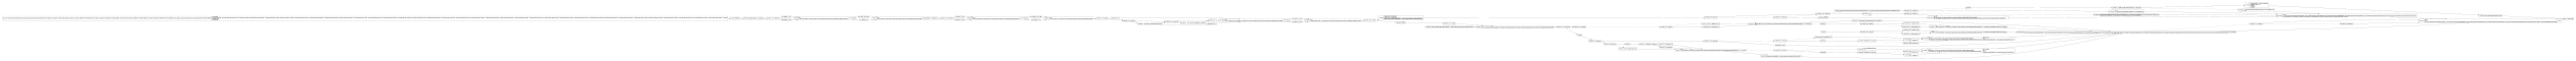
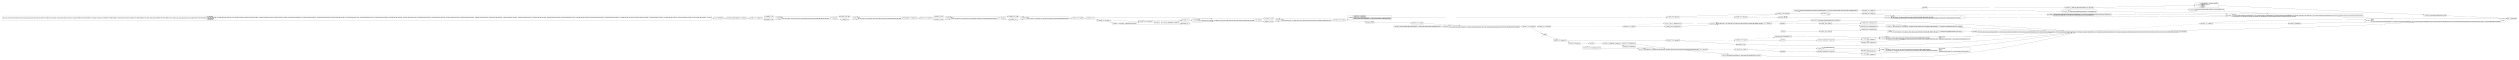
  digraph {
    fontname=Oswald
    rankdir=LR
    node [fontname=Oswald shape=record]
    edge [fontname=Oswald]
    n1 [label="{104\:\ ?|MTH_ENTER_BLOCK\l}"]
    n2 [label="{106\:\ 0x0000|android.util.TypedValue r4 = r22.peekValue(r24)\l}"]
    n3 [label="{107\:\ 0x000c|if (r4 == null) goto L100\l}"]
    n4 [label="{108\:\ 0x000e|r7 = true\l}"]
    n5 [label="{109\:\ 0x0010|r7 = false\l}"]
    n6 [label="{110\:\ 0x0011|PHI: r7 \l  PHI: (r7v1 'hasFrom' boolean) = (r7v0 'hasFrom' boolean), (r7v2 'hasFrom' boolean) binds: [B:109:0x0010, B:108:0x000e] A[DONT_GENERATE, DONT_INLINE]\l|if (r7 == false) goto L99\l}"]
    n7 [label="{111\:\ 0x0013|int r8 = r4.type\l}"]
    n8 [label="{112\:\ 0x0016|r8 = 0\l}"]
    n9 [label="{113\:\ 0x0017|PHI: r8 \l  PHI: (r8v1 'fromType' int) = (r8v0 'fromType' int), (r8v2 'fromType' int) binds: [B:112:0x0016, B:111:0x0013] A[DONT_GENERATE, DONT_INLINE]\l|android.util.TypedValue r9 = r22.peekValue(r25)\l}"]
    n10 [label="{114\:\ 0x001b|if (r9 == null) goto L98\l}"]
    n11 [label="{115\:\ 0x001d|r10 = true\l}"]
    n12 [label="{116\:\ 0x001f|r10 = false\l}"]
    n13 [label="{117\:\ 0x0020|PHI: r10 \l  PHI: (r10v1 'hasTo' boolean) = (r10v0 'hasTo' boolean), (r10v2 'hasTo' boolean) binds: [B:116:0x001f, B:115:0x001d] A[DONT_GENERATE, DONT_INLINE]\l|if (r10 == false) goto L97\l}"]
    n14 [label="{118\:\ 0x0022|int r11 = r9.type\l}"]
    n15 [label="{119\:\ 0x0025|r11 = 0\l}"]
    n16 [label="{120\:\ 0x0026|PHI: r11 \l  PHI: (r11v1 'toType' int) = (r11v0 'toType' int), (r11v11 'toType' int) binds: [B:119:0x0025, B:118:0x0022] A[DONT_GENERATE, DONT_INLINE]\l}"]
    n17 [label="{121\:\ 0x0029|if (r23 != 4) goto L96\l}"]
    n18 [label="{130\:\ 0x003f|r12 = r23\l}"]
    n19 [label="{122\:\ 0x002b|if (r7 == false) goto L92\l}"]
    n20 [label="{123\:\ 0x002d}"]
    n21 [label="{125\:\ 0x0033|if (r10 == false) goto L95\l}"]
    n22 [label="{131\:\ 0x0040|PHI: r12 \l  PHI: (r12v2 'valueType' int) = (r12v1 'valueType' int), (r12v3 'valueType' int), (r12v5 'valueType' int) binds: [B:130:0x003f, B:129:0x003d, B:128:0x003b] A[DONT_GENERATE, DONT_INLINE]\l|if (r12 != 0) goto L91\l}"]
    n23 [label="{124\:\ 0x0031|if (isColorType(r8) != false) goto L16\l}"]
    n24 [label="{126\:\ 0x0035}"]
    n25 [label="{129\:\ 0x003d|r12 = 0\l}"]
    n26 [label="{128\:\ 0x003b|r12 = 3\l}"]
    n27 [label="{132\:\ 0x0042|r13 = true\l}"]
    n28 [label="{133\:\ 0x0044|r13 = false\l}"]
    n29 [label="{134\:\ 0x0045|PHI: r13 \l  PHI: (r13v2 'getFloats' boolean) = (r13v1 'getFloats' boolean), (r13v3 'getFloats' boolean) binds: [B:133:0x0044, B:132:0x0042] A[DONT_GENERATE, DONT_INLINE]\l}"]
    n30 [label="{135\:\ 0x0047|if (r12 != 2) goto L41\l}"]
    n31 [label="{136\:\ 0x0049|java.lang.String r5 = r22.getString(r24)\ljava.lang.String r6 = r22.getString(r25)\landroidx.core.graphics.PathParser$PathDataNode[] r15 = androidx.core.graphics.PathParser.createNodesFromPathData(r5)\landroidx.core.graphics.PathParser$PathDataNode[] r4 = androidx.core.graphics.PathParser.createNodesFromPathData(r6)\l}"]
    n32 [label="{156\:\ 0x00ef|r20 = r11\lr2 = null\l}"]
    n33 [label="{137\:\ 0x005d|if (r15 != null) goto L29\l}"]
    n34 [label="{157\:\ 0x00f9|if (r12 != 3) goto L44\l}"]
    n35 [label="{138\:\ 0x005f|if (r4 == null) goto L24\l}"]
    n36 [label="{141\:\ 0x006a|if (r15 == null) goto L38\l}"]
    n37 [label="{140\:\ 0x0062|r20 = r11\lr21 = null\l}"]
    n38 [label="{142\:\ 0x006c|androidx.vectordrawable.graphics.drawable.AnimatorInflaterCompat$PathDataEvaluator r19 = new androidx.vectordrawable.graphics.drawable.AnimatorInflaterCompat.PathDataEvaluator()\l}"]
    n39 [label="{151\:\ 0x00cf|r20 = r11\lr21 = null\l}"]
    n40 [label="{154\:\ 0x00e7|PHI: r20 r21 \l  PHI: (r20v7 'toType' int) = (r20v1 'toType' int), (r20v8 'toType' int) binds: [B:152:0x00d5, B:140:0x0062] A[DONT_GENERATE, DONT_INLINE]\l  PHI: (r21v5 android.animation.PropertyValuesHolder) = (r21v1 android.animation.PropertyValuesHolder), (r21v6 android.animation.PropertyValuesHolder) binds: [B:152:0x00d5, B:140:0x0062] A[DONT_GENERATE, DONT_INLINE]\l|r14 = r21\l}"]
    n41 [label="{155\:\ 0x00e9|PHI: r14 r20 \l  PHI: (r14v22 'returnValue' android.animation.PropertyValuesHolder) = (r14v16 'returnValue' android.animation.PropertyValuesHolder), (r14v18 'returnValue' android.animation.PropertyValuesHolder), (r14v21 'returnValue' android.animation.PropertyValuesHolder), (r14v23 'returnValue' android.animation.PropertyValuesHolder) binds: [B:153:0x00d7, B:149:0x00bb, B:146:0x007b, B:154:0x00e7] A[DONT_GENERATE, DONT_INLINE]\l  PHI: (r20v6 'toType' int) = (r20v1 'toType' int), (r20v3 'toType' int), (r20v5 'toType' int), (r20v7 'toType' int) binds: [B:153:0x00d7, B:149:0x00bb, B:146:0x007b, B:154:0x00e7] A[DONT_GENERATE, DONT_INLINE]\l}"]
    n42 [label="{207\:\ 0x01e4|RETURN\lPHI: r14 \l  PHI: (r14v15 'returnValue' android.animation.PropertyValuesHolder) = (r14v9 'returnValue' android.animation.PropertyValuesHolder), (r14v9 'returnValue' android.animation.PropertyValuesHolder), (r14v9 'returnValue' android.animation.PropertyValuesHolder), (r14v22 'returnValue' android.animation.PropertyValuesHolder) binds: [B:204:0x01dd, B:205:0x01df, B:206:0x01e1, B:155:0x00e9] A[DONT_GENERATE, DONT_INLINE]\l|return r14\l}"]
    n43 [label="{105\:\ ?|MTH_EXIT_BLOCK\l}"]
    n44 [label="{143\:\ 0x0073|if (r4 == null) goto L37\l}"]
    n45 [label="{152\:\ 0x00d5|if (r4 == null) goto L25\l}"]
    n46 [label="{144\:\ 0x0075}"]
    n47 [label="{149\:\ 0x00bb|r20 = r11\lr14 = android.animation.PropertyValuesHolder.ofObject(r26, r19, new java.lang.Object[]\{r15\})\l}"]
    n48 [label="{145\:\ 0x0079|if (androidx.core.graphics.PathParser.canMorph(r15, r4) == false) goto L35\l}"]
    n49 [label="{146\:\ 0x007b|r14 = android.animation.PropertyValuesHolder.ofObject(r26, r19, new java.lang.Object[]\{r15, r4\})\lr20 = r11\l}"]
    n50 [label="{147\:\ 0x0094|java.lang.StringBuilder r2 = new java.lang.StringBuilder()\lr2.append(\" Can't morph from \")\lr2.append(r5)\lr2.append(\" to \")\lr2.append(r6)\l}"]
    n51 [label="{148\:\ 0x00ba|throw new android.view.InflateException(r2.toString())\l}"]
    n52 [label="{153\:\ 0x00d7|androidx.vectordrawable.graphics.drawable.AnimatorInflaterCompat$PathDataEvaluator r2 = new androidx.vectordrawable.graphics.drawable.AnimatorInflaterCompat.PathDataEvaluator()\landroid.animation.PropertyValuesHolder r14 = android.animation.PropertyValuesHolder.ofObject(r26, r2, new java.lang.Object[]\{r4\})\l}"]
    n53 [label="{159\:\ 0x00ff|PHI: r2 \l  PHI: (r2v2 'evaluator' android.animation.TypeEvaluator) = (r2v1 'evaluator' android.animation.TypeEvaluator), (r2v3 'evaluator' android.animation.TypeEvaluator) binds: [B:157:0x00f9, B:158:0x00fb] A[DONT_GENERATE, DONT_INLINE]\l}"]
    n54 [label="{158\:\ 0x00fb|androidx.vectordrawable.graphics.drawable.ArgbEvaluator r2 = androidx.vectordrawable.graphics.drawable.ArgbEvaluator.getInstance()\l}"]
    n55 [label="{160\:\ 0x0101|if (r13 == false) goto L65\l}"]
    n56 [label="{161\:\ 0x0103|if (r7 == false) goto L60\l}"]
    n57 [label="{178\:\ 0x015e}"]
    n58 [label="{162\:\ 0x0105|if (r8 != 5) goto L59\l}"]
    n59 [label="{179\:\ 0x0162|if (r7 == false) goto L82\l}"]
    n60 [label="{163\:\ 0x0107|float r6 = r22.getDimension(r24, 0.0f)\l}"]
    n61 [label="{164\:\ 0x010c|float r6 = r22.getFloat(r24, 0.0f)\l}"]
    n62 [label="{172\:\ 0x0142}"]
    n63 [label="{173\:\ 0x0146|if (r20 != 5) goto L64\l}"]
    n64 [label="{165\:\ 0x0110|PHI: r6 \l  PHI: (r6v12 'valueFrom' float) = (r6v11 'valueFrom' float), (r6v13 'valueFrom' float) binds: [B:164:0x010c, B:163:0x0107] A[DONT_GENERATE, DONT_INLINE]\l|if (r10 == false) goto L58\l}"]
    n65 [label="{166\:\ 0x0112}"]
    n66 [label="{171\:\ 0x0132|r14 = android.animation.PropertyValuesHolder.ofFloat(r26, new float[]\{r6\})\l}"]
    n67 [label="{167\:\ 0x0114|if (r20 != 5) goto L57\l}"]
    n68 [label="{204\:\ 0x01dd|PHI: r14 \l  PHI: (r14v9 'returnValue' android.animation.PropertyValuesHolder) = (r14v1 'returnValue' android.animation.PropertyValuesHolder), (r14v2 'returnValue' android.animation.PropertyValuesHolder), (r14v5 'returnValue' android.animation.PropertyValuesHolder), (r14v8 'returnValue' android.animation.PropertyValuesHolder), (r14v10 'returnValue' android.animation.PropertyValuesHolder), (r14v12 'returnValue' android.animation.PropertyValuesHolder), (r14v14 'returnValue' android.animation.PropertyValuesHolder) binds: [B:203:0x01db, B:202:0x01d1, B:194:0x01a9, B:193:0x019c, B:176:0x0151, B:171:0x0132, B:170:0x0123] A[DONT_GENERATE, DONT_INLINE]\l|if (r14 == null) goto L27\l}"]
    n69 [label="{168\:\ 0x0116|float r4 = r22.getDimension(r25, 0.0f)\l}"]
    n70 [label="{169\:\ 0x011d|float r4 = r22.getFloat(r25, 0.0f)\l}"]
    n71 [label="{170\:\ 0x0123|PHI: r4 \l  PHI: (r4v24 'valueTo' float) = (r4v23 'valueTo' float), (r4v25 'valueTo' float) binds: [B:169:0x011d, B:168:0x0116] A[DONT_GENERATE, DONT_INLINE]\l|r14 = android.animation.PropertyValuesHolder.ofFloat(r26, new float[]\{r6, r4\})\l}"]
    n72 [label="{205\:\ 0x01df|if (r2 == null) goto L27\l}"]
    n73 [label="{206\:\ 0x01e1|r14.setEvaluator(r2)\l}"]
-   n74 [label="{174\:\ 0x0148|float r4 = r22.getDimension(r25, 0.0f)\l}"]
    n75 [label="{175\:\ 0x014d|float r4 = r22.getFloat(r25, 0.0f)\l}"]
    n76 [label="{176\:\ 0x0151|PHI: r4 \l  PHI: (r4v19 'valueTo' float) = (r4v18 'valueTo' float), (r4v20 'valueTo' float) binds: [B:175:0x014d, B:174:0x0148] A[DONT_GENERATE, DONT_INLINE]\l|r14 = android.animation.PropertyValuesHolder.ofFloat(r26, new float[]\{r4\})\l}"]
    n77 [label="{180\:\ 0x0164|if (r8 != 5) goto L78\l}"]
    n78 [label="{195\:\ 0x01b4|if (r10 == false) goto L90\l}"]
    n79 [label="{181\:\ 0x0166|int r6 = (int) r22.getDimension(r24, 0.0f)\l}"]
    n80 [label="{182\:\ 0x016c}"]
    n81 [label="{196\:\ 0x01b6|if (r20 != 5) goto L86\l}"]
    n82 [label="{203\:\ 0x01db|r14 = null\l}"]
    n83 [label="{186\:\ 0x017f|PHI: r6 \l  PHI: (r6v7 'valueFrom' int) = (r6v4 'valueFrom' int), (r6v6 'valueFrom' int), (r6v9 'valueFrom' int) binds: [B:185:0x0179, B:184:0x0172, B:181:0x0166] A[DONT_GENERATE, DONT_INLINE]\l|if (r10 == false) goto L77\l}"]
    n84 [label="{183\:\ 0x0170|if (isColorType(r8) == false) goto L81\l}"]
    n85 [label="{187\:\ 0x0181|if (r20 != 5) goto L73\l}"]
    n86 [label="{194\:\ 0x01a9|android.animation.PropertyValuesHolder r14 = android.animation.PropertyValuesHolder.ofInt(r26, new int[]\{r6\})\l}"]
    n87 [label="{188\:\ 0x0183|r5 = (int) r22.getDimension(r25, 0.0f)\lr4 = 0\l}"]
    n88 [label="{189\:\ 0x018b}"]
    n89 [label="{193\:\ 0x019c|PHI: r4 r5 \l  PHI: (r4v14 char) = (r4v12 char), (r4v13 char), (r4v17 char) binds: [B:192:0x0197, B:191:0x0191, B:188:0x0183] A[DONT_GENERATE, DONT_INLINE]\l  PHI: (r5v8 'valueTo' int) = (r5v6 'valueTo' int), (r5v7 'valueTo' int), (r5v9 'valueTo' int) binds: [B:192:0x0197, B:191:0x0191, B:188:0x0183] A[DONT_GENERATE, DONT_INLINE]\l|int[] r14 = new int[2]\lr14[r4] = r6\lr14[1] = r5\landroid.animation.PropertyValuesHolder r14 = android.animation.PropertyValuesHolder.ofInt(r26, r14)\l}"]
    n90 [label="{190\:\ 0x018f|if (isColorType(r20) == false) goto L76\l}"]
    n91 [label="{191\:\ 0x0191|r4 = 0\lint r5 = r22.getColor(r25, 0)\l}"]
    n92 [label="{192\:\ 0x0197|r4 = 0\lint r5 = r22.getInt(r25, 0)\l}"]
    n93 [label="{184\:\ 0x0172|r6 = r22.getColor(r24, 0)\l}"]
    n94 [label="{185\:\ 0x0179|r6 = r22.getInt(r24, 0)\l}"]
    n95 [label="{197\:\ 0x01b8|r5 = (int) r22.getDimension(r25, 0.0f)\lr4 = 0\l}"]
    n96 [label="{198\:\ 0x01c0}"]
    n97 [label="{202\:\ 0x01d1|PHI: r4 r5 \l  PHI: (r4v6 char) = (r4v4 char), (r4v5 char), (r4v9 char) binds: [B:201:0x01cc, B:200:0x01c6, B:197:0x01b8] A[DONT_GENERATE, DONT_INLINE]\l  PHI: (r5v3 'valueTo' int) = (r5v1 'valueTo' int), (r5v2 'valueTo' int), (r5v4 'valueTo' int) binds: [B:201:0x01cc, B:200:0x01c6, B:197:0x01b8] A[DONT_GENERATE, DONT_INLINE]\l|int[] r6 = new int[1]\lr6[r4] = r5\landroid.animation.PropertyValuesHolder r14 = android.animation.PropertyValuesHolder.ofInt(r26, r6)\l}"]
    n98 [label="{199\:\ 0x01c4|if (isColorType(r20) == false) goto L89\l}"]
    n99 [label="{200\:\ 0x01c6|r4 = 0\lint r5 = r22.getColor(r25, 0)\l}"]
    n100 [label="{201\:\ 0x01cc|r4 = 0\lint r5 = r22.getInt(r25, 0)\l}"]
    n101 [label="{127\:\ 0x0039|if (isColorType(r11) == false) goto L95\l}"]
    n102 [label="{private static android.animation.PropertyValuesHolder androidx.vectordrawable.graphics.drawable.AnimatorInflaterCompat.getPVH((r22v0 'styledAttributes' android.content.res.TypedArray A[D('styledAttributes' android.content.res.TypedArray), IMMUTABLE_TYPE, METHOD_ARGUMENT]), (r23v0 'valueType' int A[D('valueType' int), IMMUTABLE_TYPE, METHOD_ARGUMENT]), (r24v0 'valueFromId' int A[D('valueFromId' int), IMMUTABLE_TYPE, METHOD_ARGUMENT]), (r25v0 'valueToId' int A[D('valueToId' int), IMMUTABLE_TYPE, METHOD_ARGUMENT]), (r26v0 'propertyName' java.lang.String A[D('propertyName' java.lang.String), IMMUTABLE_TYPE, METHOD_ARGUMENT]))  | USE_LINES_HINTS\lCROSS_EDGE: B:146:0x007b \-\> B:155:0x00e9, CROSS_EDGE: B:148:0x00ba \-\> B:105:?, CROSS_EDGE: B:149:0x00bb \-\> B:155:0x00e9, CROSS_EDGE: B:153:0x00d7 \-\> B:155:0x00e9, CROSS_EDGE: B:152:0x00d5 \-\> B:154:0x00e7, CROSS_EDGE: B:137:0x005d \-\> B:141:0x006a, CROSS_EDGE: B:206:0x01e1 \-\> B:207:0x01e4, CROSS_EDGE: B:205:0x01df \-\> B:207:0x01e4, CROSS_EDGE: B:204:0x01dd \-\> B:207:0x01e4, CROSS_EDGE: B:169:0x011d \-\> B:170:0x0123, CROSS_EDGE: B:171:0x0132 \-\> B:204:0x01dd, CROSS_EDGE: B:164:0x010c \-\> B:165:0x0110, CROSS_EDGE: B:176:0x0151 \-\> B:204:0x01dd, CROSS_EDGE: B:175:0x014d \-\> B:176:0x0151, CROSS_EDGE: B:193:0x019c \-\> B:204:0x01dd, CROSS_EDGE: B:191:0x0191 \-\> B:193:0x019c, CROSS_EDGE: B:192:0x0197 \-\> B:193:0x019c, CROSS_EDGE: B:194:0x01a9 \-\> B:204:0x01dd, CROSS_EDGE: B:184:0x0172 \-\> B:186:0x017f, CROSS_EDGE: B:185:0x0179 \-\> B:186:0x017f, CROSS_EDGE: B:202:0x01d1 \-\> B:204:0x01dd, CROSS_EDGE: B:200:0x01c6 \-\> B:202:0x01d1, CROSS_EDGE: B:201:0x01cc \-\> B:202:0x01d1, CROSS_EDGE: B:203:0x01db \-\> B:204:0x01dd, CROSS_EDGE: B:157:0x00f9 \-\> B:159:0x00ff, CROSS_EDGE: B:133:0x0044 \-\> B:134:0x0045, CROSS_EDGE: B:129:0x003d \-\> B:131:0x0040, CROSS_EDGE: B:125:0x0033 \-\> B:129:0x003d, CROSS_EDGE: B:124:0x0031 \-\> B:128:0x003b, CROSS_EDGE: B:122:0x002b \-\> B:125:0x0033, CROSS_EDGE: B:130:0x003f \-\> B:131:0x0040, CROSS_EDGE: B:119:0x0025 \-\> B:120:0x0026, CROSS_EDGE: B:116:0x001f \-\> B:117:0x0020, CROSS_EDGE: B:112:0x0016 \-\> B:113:0x0017, CROSS_EDGE: B:109:0x0010 \-\> B:110:0x0011\lINLINE_NOT_NEEDED\lTYPE_VARS: EMPTY\l}"]
    n1 -> n2
    n2 -> n3
    n3 -> n4 [style=dashed]
    n3 -> n5
    n4 -> n6
    n5 -> n6
    n6 -> n7 [style=dashed]
    n6 -> n8
    n7 -> n9 [style=dashed]
    n8 -> n9
    n9 -> n10
    n10 -> n11 [style=dashed]
    n10 -> n12
    n11 -> n13
    n12 -> n13
    n13 -> n14 [style=dashed]
    n13 -> n15
    n14 -> n16
    n15 -> n16
    n16 -> n17
    n17 -> n18
    n18 -> n19 [style=dashed]
    n18 -> n22
    n19 -> n20 [style=dashed]
    n19 -> n21
    n20 -> n23
    n21 -> n24 [style=dashed]
    n21 -> n25
    n22 -> n27 [style=dashed]
    n22 -> n28
    n23 -> n21 [style=dashed]
    n23 -> n26
    n24 -> n101
    n25 -> n22
    n26 -> n22
    n27 -> n29
    n28 -> n29
    n29 -> n30
    n30 -> n31 [style=dashed]
    n30 -> n32
    n31 -> n33
    n32 -> n34
    n33 -> n35 [style=dashed]
    n33 -> n36
    n34 -> n53
    n35 -> n36 [style=dashed]
    n35 -> n37
    n36 -> n38 [style=dashed]
    n36 -> n39
    n37 -> n40
    n38 -> n44
    n39 -> n45
    n40 -> n41
    n41 -> n42
    n42 -> n43
    n44 -> n46 [style=dashed]
    n44 -> n47
    n45 -> n40
    n45 -> n52 [style=dashed]
    n46 -> n48
    n47 -> n41
    n48 -> n49 [style=dashed]
    n48 -> n50
    n49 -> n41
    n50 -> n51
    n51 -> n43
    n52 -> n41
    n53 -> n55
    n54 -> n53
    n55 -> n56 [style=dashed]
    n55 -> n57
    n56 -> n58 [style=dashed]
    n57 -> n59
    n58 -> n60 [style=dashed]
    n58 -> n61
    n59 -> n77 [style=dashed]
    n59 -> n78
    n60 -> n64
    n61 -> n64
    n62 -> n63
-   n63 -> n74 [style=dashed]
    n63 -> n75
    n64 -> n65 [style=dashed]
    n64 -> n66
    n65 -> n67
    n66 -> n68
    n67 -> n69 [style=dashed]
    n67 -> n70
    n68 -> n42
    n68 -> n72 [style=dashed]
    n69 -> n71
    n70 -> n71
    n71 -> n68
    n72 -> n42
    n72 -> n73 [style=dashed]
    n73 -> n42
-   n74 -> n76
    n75 -> n76
    n76 -> n68
    n77 -> n79 [style=dashed]
    n77 -> n80
    n78 -> n81 [style=dashed]
    n78 -> n82
    n79 -> n83
    n80 -> n84
    n81 -> n95 [style=dashed]
    n81 -> n96
    n82 -> n68
    n83 -> n85 [style=dashed]
    n83 -> n86
    n84 -> n93 [style=dashed]
    n84 -> n94
    n85 -> n87 [style=dashed]
    n85 -> n88
    n86 -> n68
    n87 -> n89
    n88 -> n90
    n89 -> n68
    n90 -> n91 [style=dashed]
    n90 -> n92
    n91 -> n89
    n92 -> n89
    n93 -> n83
    n94 -> n83
    n95 -> n97
    n96 -> n98
    n97 -> n68
    n98 -> n99 [style=dashed]
    n98 -> n100
    n99 -> n97
    n100 -> n97
    n101 -> n25
    n101 -> n26 [style=dashed]
    n102 -> n1
  }
